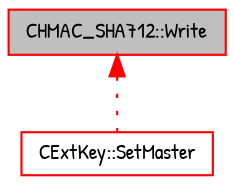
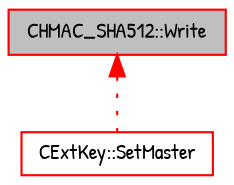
  digraph {
    rankdir=TB
    fontname="Patrick Hand"
    node [color=red fontname="Patrick Hand" fontsize=10 shape=record style=filled]
-   n1 [fillcolor=grey75 fontcolor=black height=0.2 label="CHMAC_SHA712::Write" width=0.4]
+   n1 [fillcolor=grey75 fontcolor=black height=0.2 label="CHMAC_SHA512::Write" width=0.4]
    n2 [fillcolor=white height=0.2 label="CExtKey::SetMaster" width=0.4]
    n1 -> n2 [color=red dir=back fontname="Patrick Hand" fontsize=10 labelfontname=Helvetica labelfontsize=10 style=dotted]
  }
